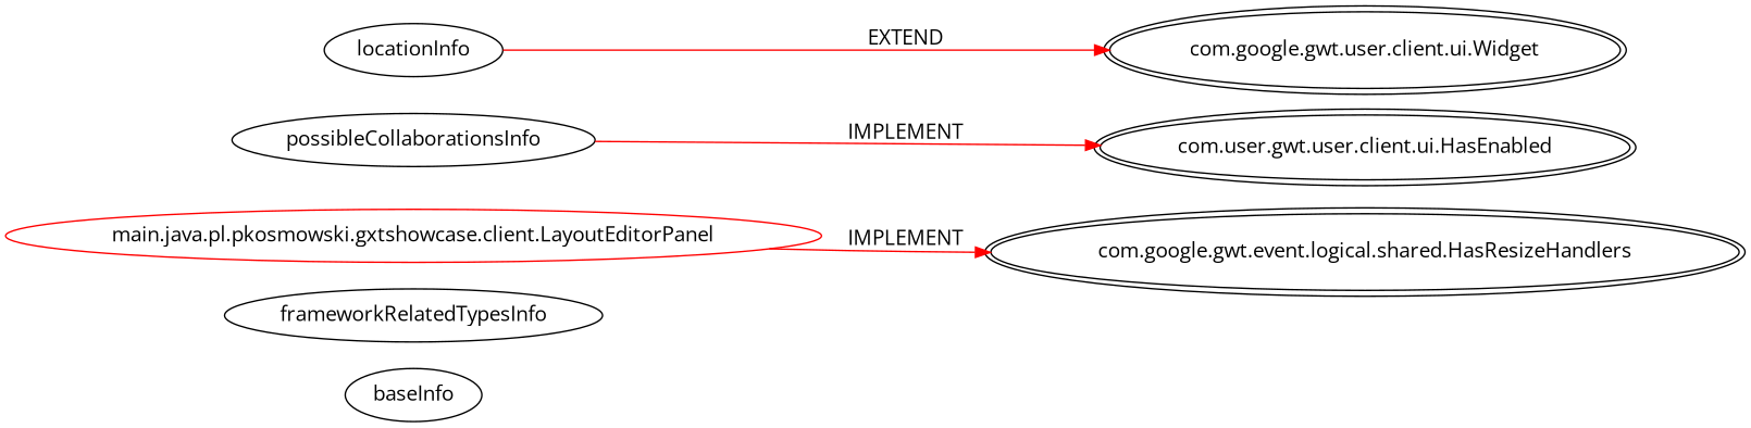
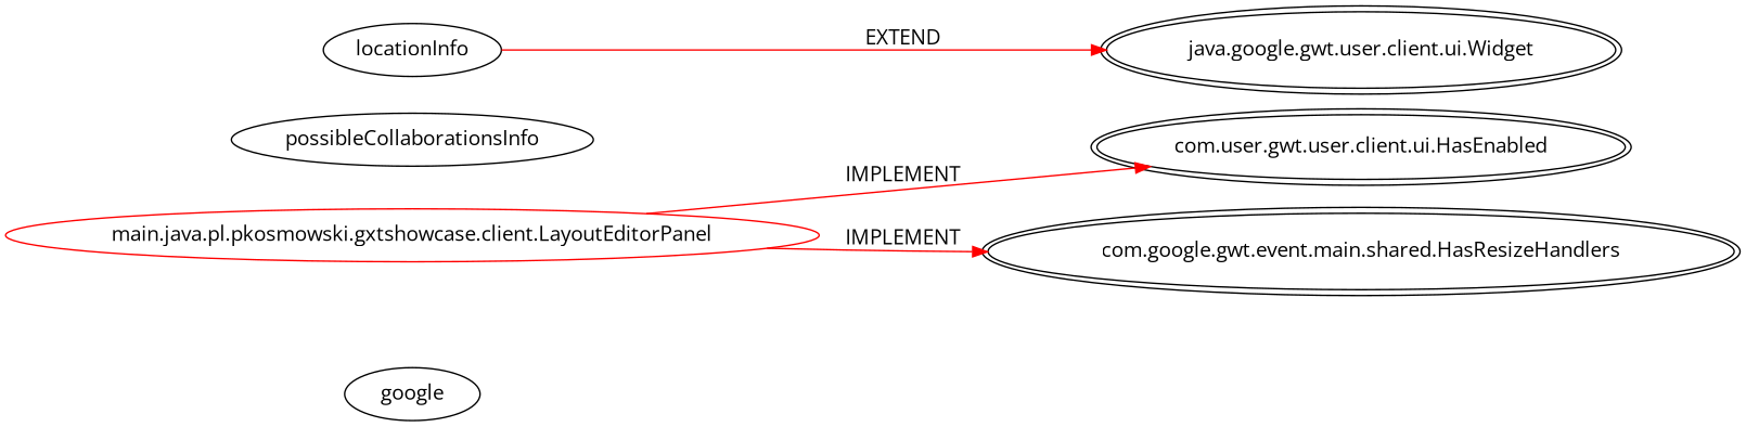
  digraph {
    fontname="Open Sans"
    rankdir=LR
    node [fontname="Open Sans"]
    edge [color=red fontname="Open Sans"]
-   baseInfo [category=extension_graph graphId=3415 isAnonymous=false possibleRelation=false]
-   frameworkRelatedTypesInfo [0="com.google.gwt.user.client.ui.Widget" 1="com.google.gwt.event.logical.shared.HasResizeHandlers" 2="com.google.gwt.user.client.ui.HasEnabled"]
+   baseInfo [category=extension_graph graphId=3415 isAnonymous=false possibleRelation=false label=google]
    possibleCollaborationsInfo
    locationInfo [contextSignature=LayoutEditorPanel filePath="/kospiotr-gwt-layout-designer/gwt-layout-designer-master/src/main/java/pl/pkosmowski/gxtshowcase/client/LayoutEditorPanel.java" graphId=3415 projectName="kospiotr-gwt-layout-designer"]
-   n5 [isFrameworkType=true label="com.google.gwt.user.client.ui.Widget" peripheries=2 vertexType=FRAMEWORK_CLASS_TYPE]
+   n5 [isFrameworkType=true label="java.google.gwt.user.client.ui.Widget" peripheries=2 vertexType=FRAMEWORK_CLASS_TYPE]
    n6 [color=red isFrameworkType=false label="main.java.pl.pkosmowski.gxtshowcase.client.LayoutEditorPanel" vertexType=ROOT_CLIENT_CLASS_DECLARATION]
-   n7 [isFrameworkType=true label="com.google.gwt.event.logical.shared.HasResizeHandlers" peripheries=2 vertexType=FRAMEWORK_INTERFACE_TYPE]
+   n7 [isFrameworkType=true label="com.google.gwt.event.main.shared.HasResizeHandlers" peripheries=2 vertexType=FRAMEWORK_INTERFACE_TYPE]
    n8 [isFrameworkType=true label="com.user.gwt.user.client.ui.HasEnabled" peripheries=2 vertexType=FRAMEWORK_INTERFACE_TYPE]
    locationInfo -> n5 [label=EXTEND]
    n6 -> n7 [label=IMPLEMENT]
-   possibleCollaborationsInfo -> n8 [label=IMPLEMENT]
+   n6 -> n8 [label=IMPLEMENT]
  }
